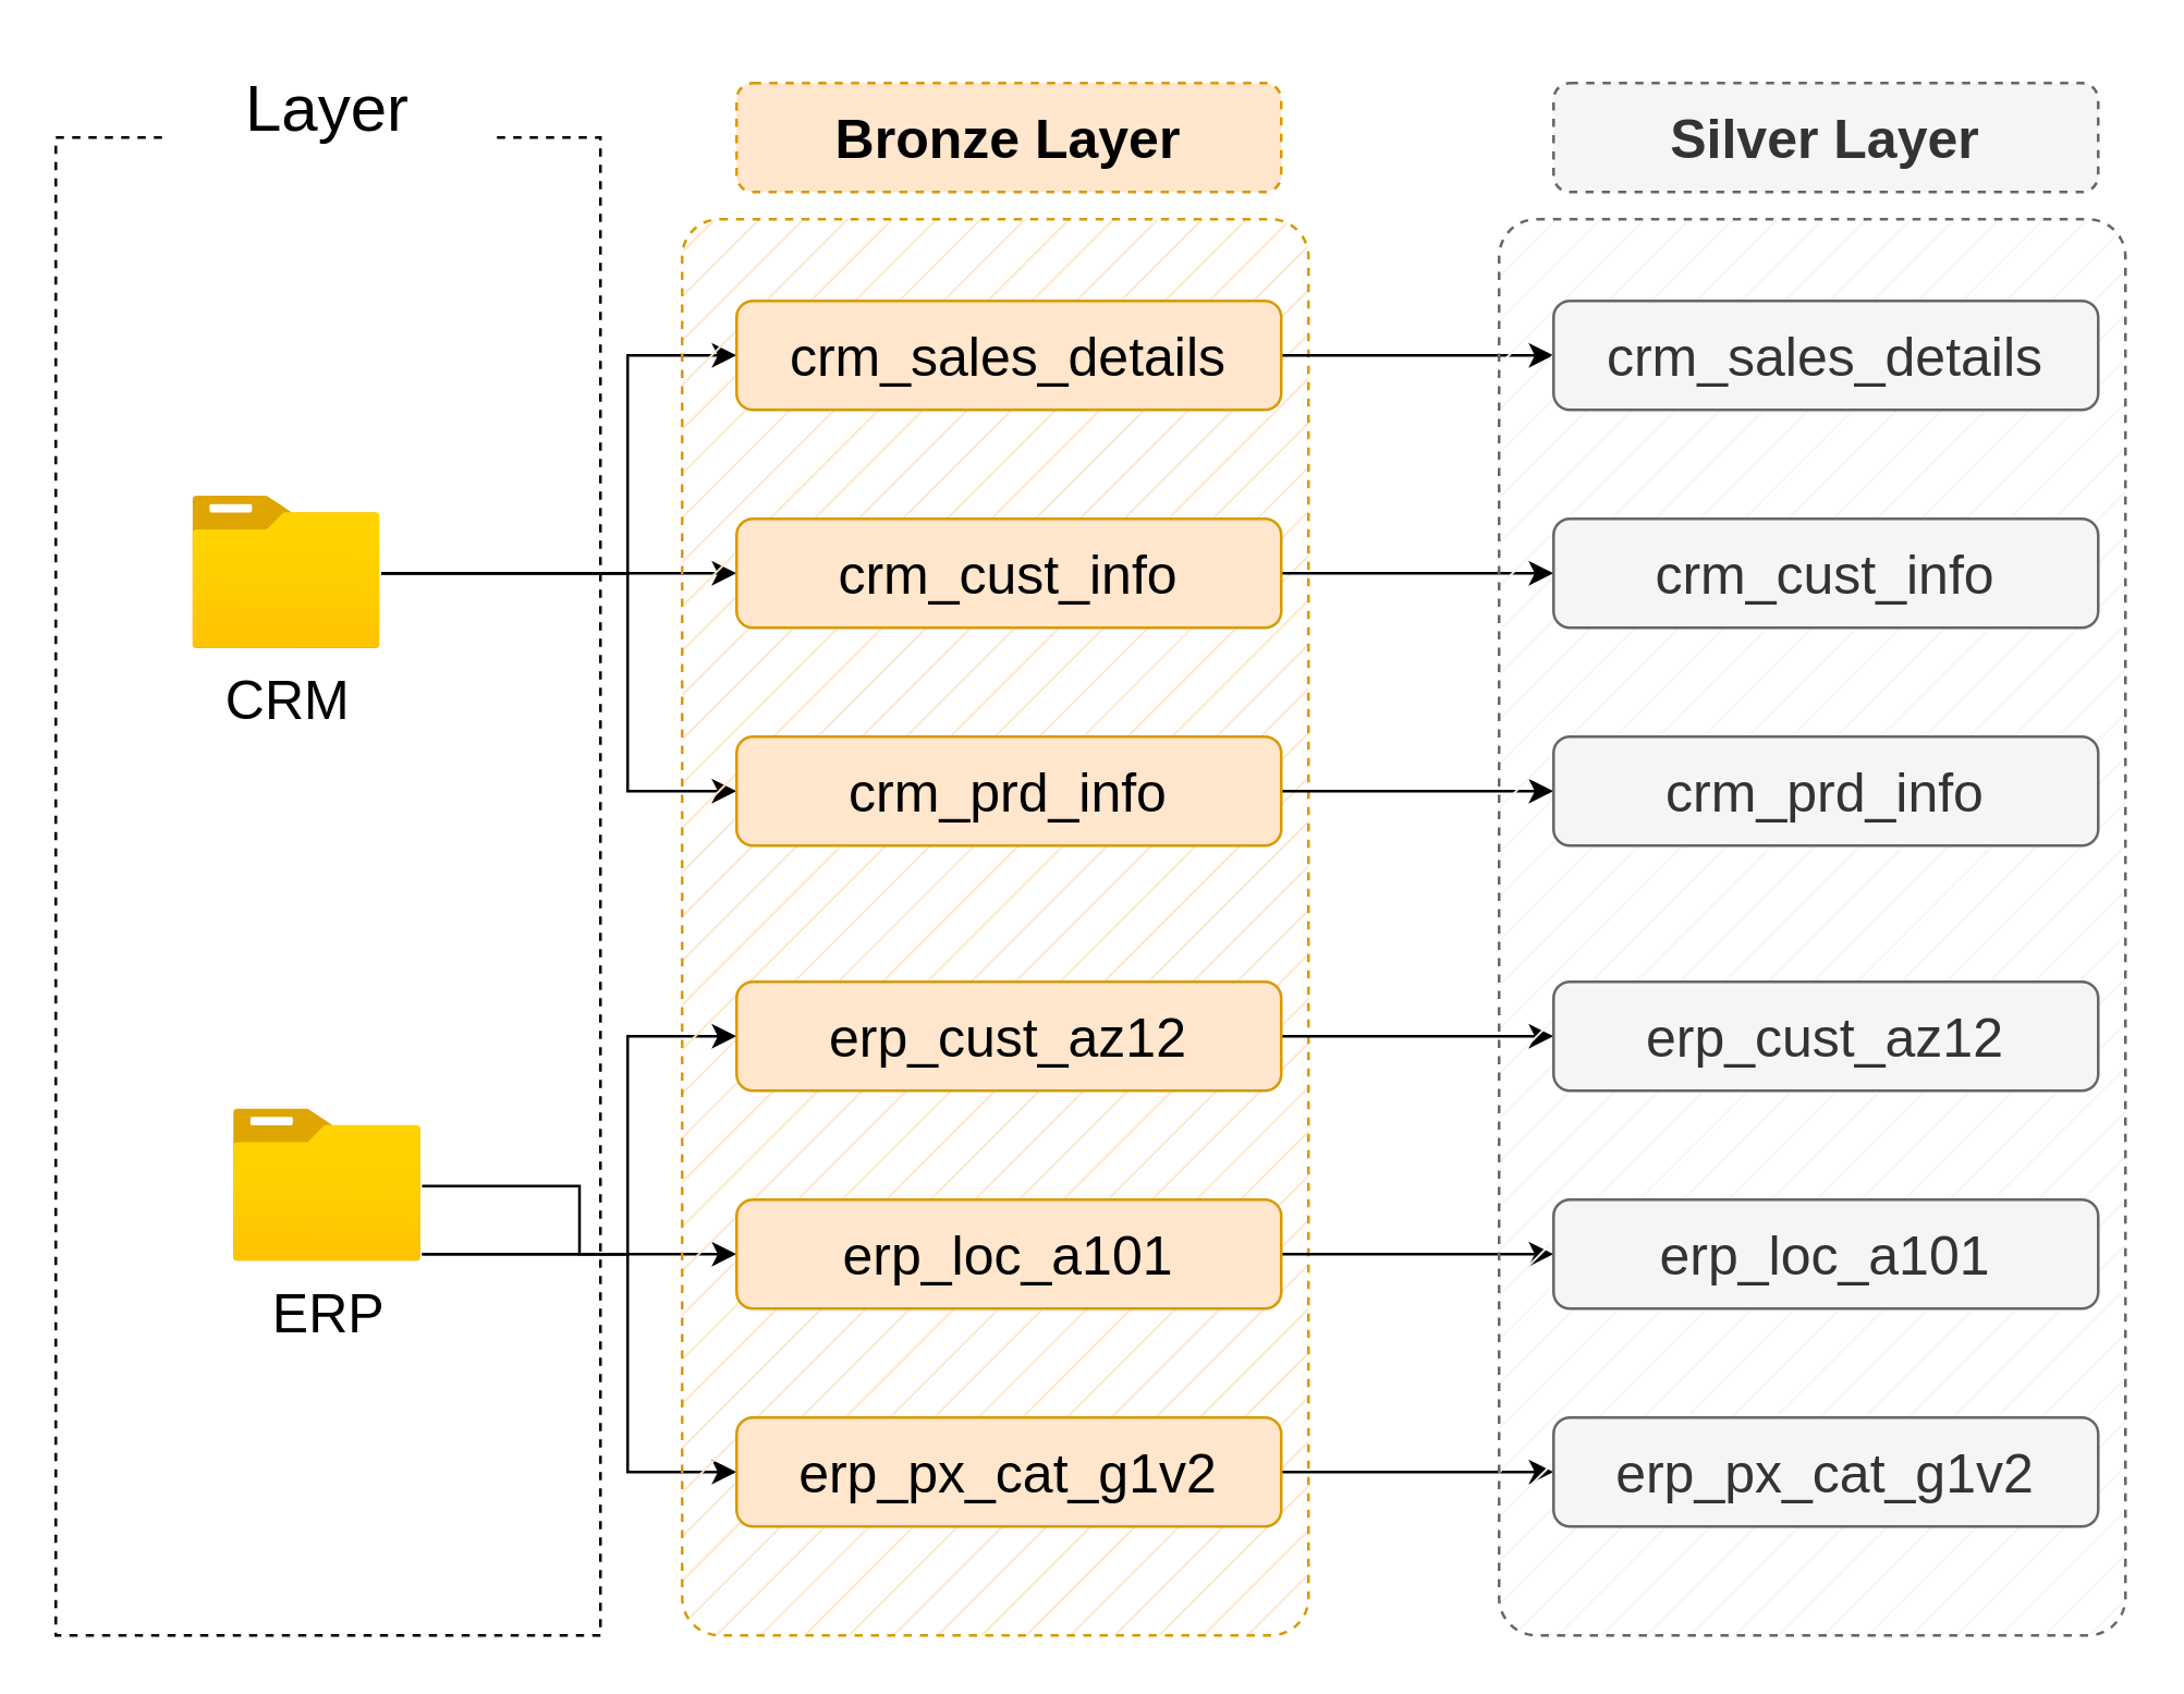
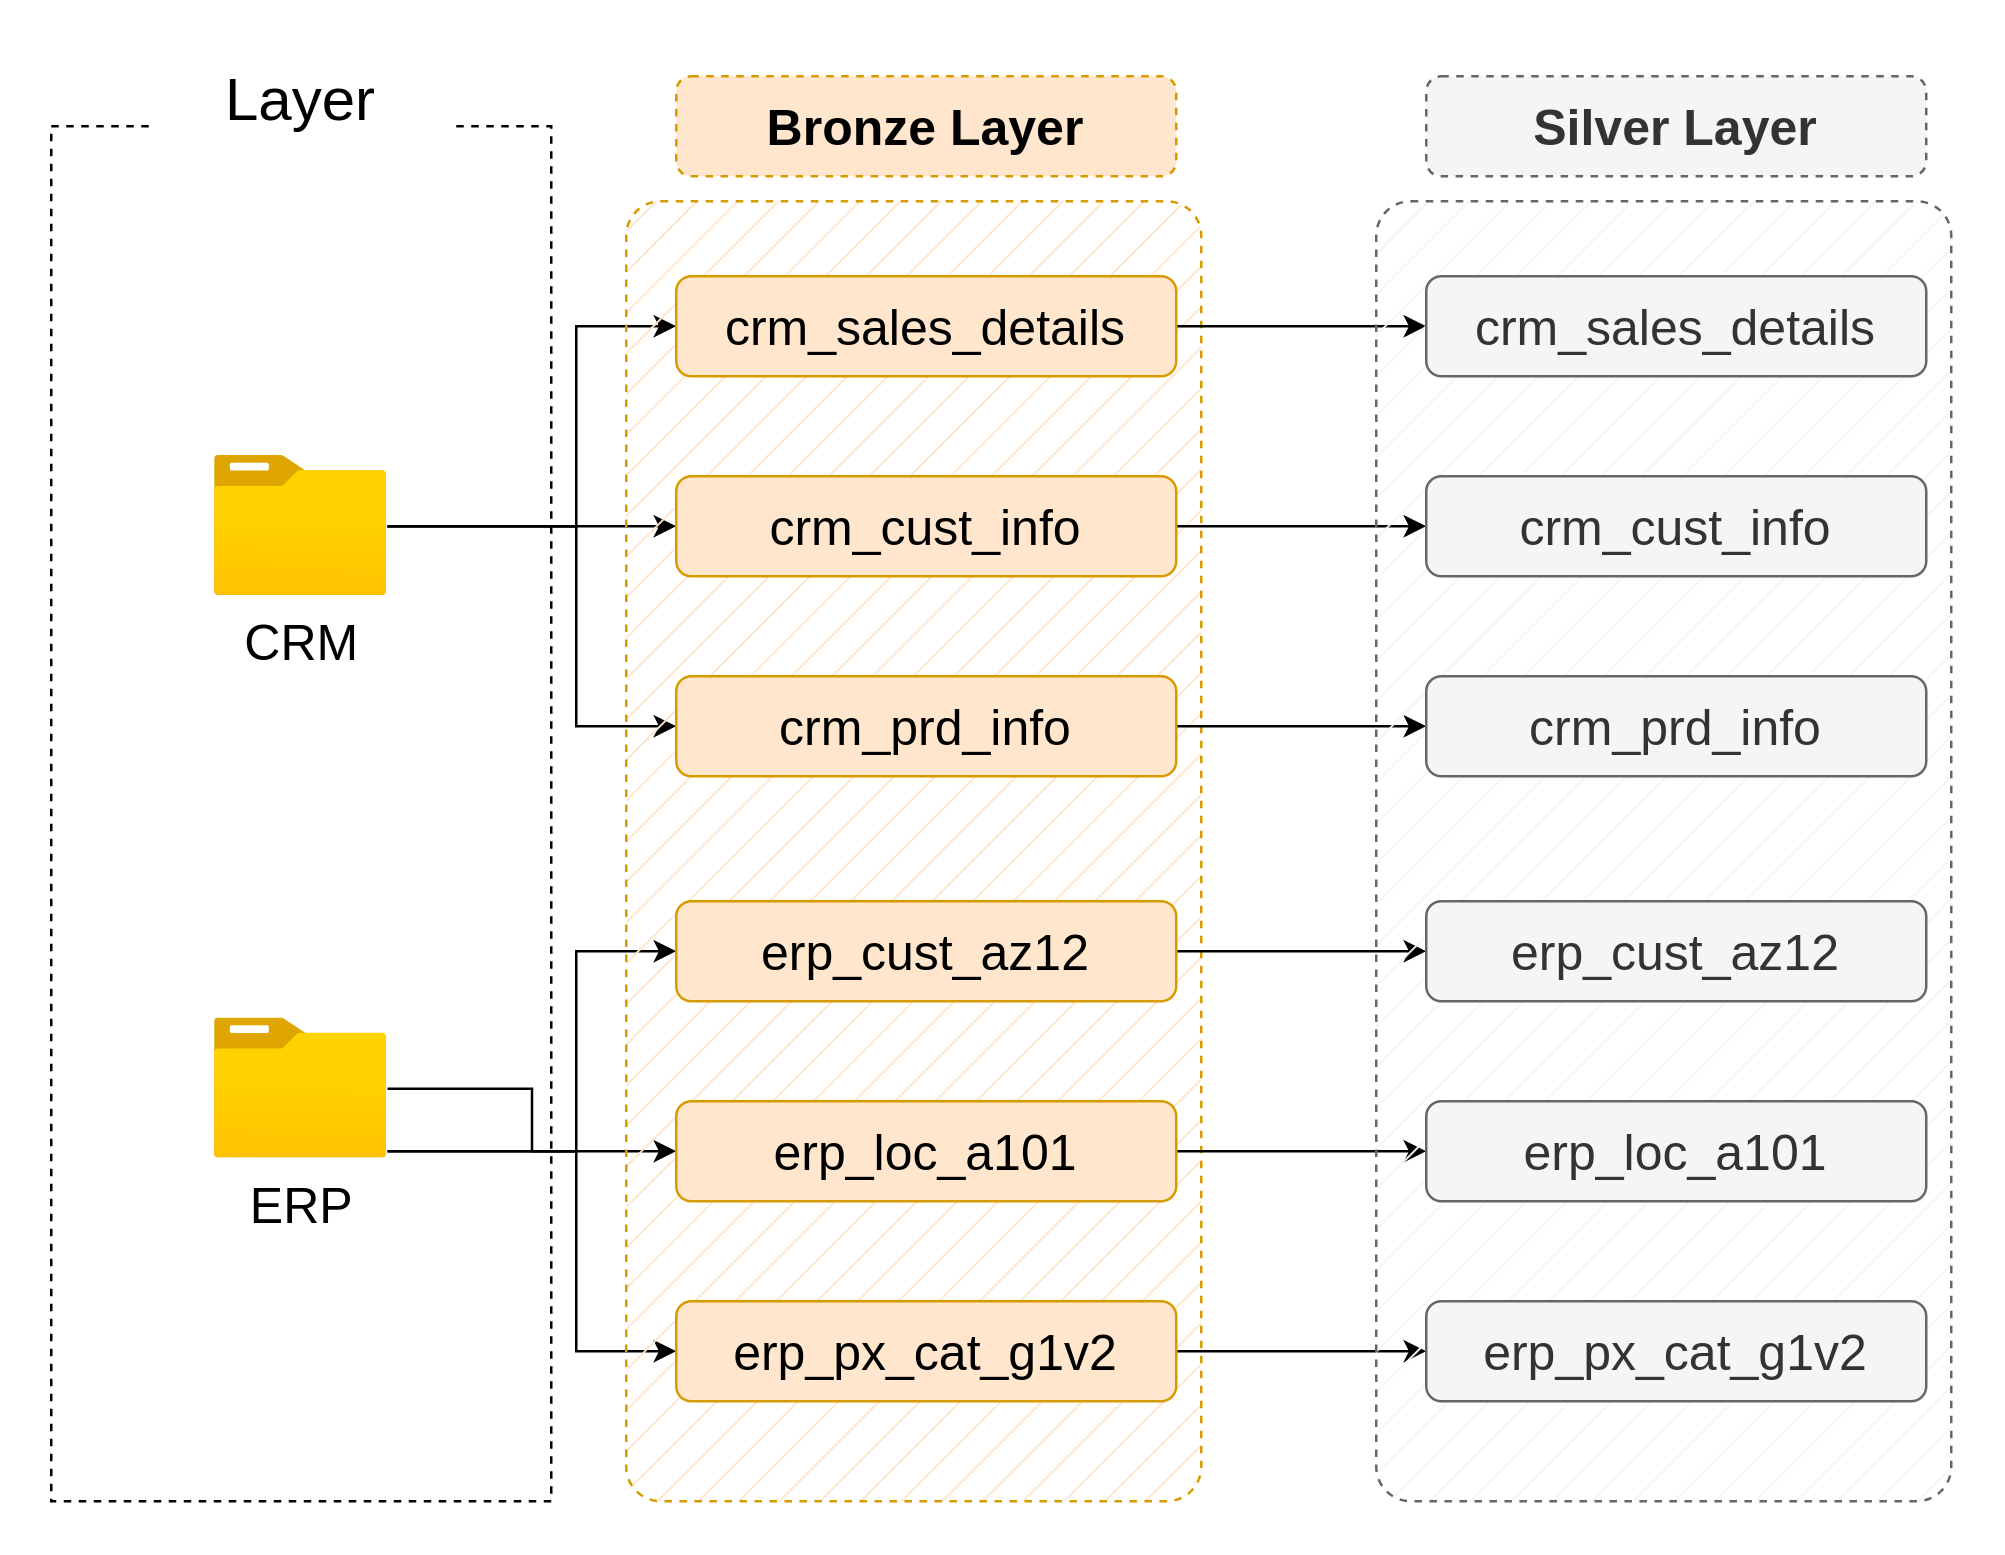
  <mxCell id="0" />
  <mxCell id="1" parent="0" />
  <mxCell id="2" value="" style="rounded=0;whiteSpace=wrap;html=1;fillColor=none;strokeColor=default;dashed=1;" parent="1" vertex="1"><mxGeometry x="20" y="50" width="200" height="550" as="geometry" /></mxCell>
  <mxCell id="3" value="&lt;font style=&quot;font-size: 24px;&quot;&gt;Layer&lt;/font&gt;" style="rounded=1;whiteSpace=wrap;html=1;strokeColor=none;" parent="1" vertex="1"><mxGeometry x="60" y="20" width="120" height="40" as="geometry" /></mxCell>
  <mxCell id="4" style="edgeStyle=orthogonalEdgeStyle;rounded=0;orthogonalLoop=1;jettySize=auto;html=1;entryX=0;entryY=0.5;entryDx=0;entryDy=0;" parent="1" source="7" target="15" edge="1"><mxGeometry relative="1" as="geometry"><Array as="points"><mxPoint x="230" y="210" /><mxPoint x="230" y="130" /></Array></mxGeometry></mxCell>
  <mxCell id="5" style="edgeStyle=orthogonalEdgeStyle;rounded=0;orthogonalLoop=1;jettySize=auto;html=1;entryX=0;entryY=0.5;entryDx=0;entryDy=0;" parent="1" source="7" target="17" edge="1"><mxGeometry relative="1" as="geometry" /></mxCell>
  <mxCell id="6" style="edgeStyle=orthogonalEdgeStyle;rounded=0;orthogonalLoop=1;jettySize=auto;html=1;entryX=0;entryY=0.5;entryDx=0;entryDy=0;" parent="1" source="7" target="19" edge="1"><mxGeometry relative="1" as="geometry"><Array as="points"><mxPoint x="230" y="210" /><mxPoint x="230" y="290" /></Array></mxGeometry></mxCell>
- <mxCell id="7" value="&lt;font style=&quot;font-size: 20px;&quot;&gt;CRM&lt;/font&gt;" style="image;aspect=fixed;html=1;points=[];align=center;fontSize=12;image=img/lib/azure2/general/Folder_Blank.svg;" parent="1" vertex="1"><mxGeometry x="70.5" y="182" width="69" height="56.0" as="geometry" /></mxCell>
+ <mxCell id="7" value="&lt;font style=&quot;font-size: 20px;&quot;&gt;CRM&lt;/font&gt;" style="image;aspect=fixed;html=1;points=[];align=center;fontSize=12;image=img/lib/azure2/general/Folder_Blank.svg;" parent="1" vertex="1"><mxGeometry x="85.5" y="182" width="69" height="56.0" as="geometry" /></mxCell>
  <mxCell id="8" style="edgeStyle=orthogonalEdgeStyle;rounded=0;orthogonalLoop=1;jettySize=auto;html=1;entryX=0;entryY=0.5;entryDx=0;entryDy=0;" parent="1" source="11" target="21" edge="1"><mxGeometry relative="1" as="geometry"><Array as="points"><mxPoint x="230" y="460" /><mxPoint x="230" y="380" /></Array></mxGeometry></mxCell>
  <mxCell id="9" style="edgeStyle=orthogonalEdgeStyle;rounded=0;orthogonalLoop=1;jettySize=auto;html=1;entryX=0;entryY=0.5;entryDx=0;entryDy=0;" parent="1" source="11" target="23" edge="1"><mxGeometry relative="1" as="geometry" /></mxCell>
  <mxCell id="10" style="edgeStyle=orthogonalEdgeStyle;rounded=0;orthogonalLoop=1;jettySize=auto;html=1;entryX=0;entryY=0.5;entryDx=0;entryDy=0;" parent="1" source="11" target="25" edge="1"><mxGeometry relative="1" as="geometry"><Array as="points"><mxPoint x="230" y="460" /><mxPoint x="230" y="540" /></Array></mxGeometry></mxCell>
  <mxCell id="11" value="&lt;font style=&quot;font-size: 20px;&quot;&gt;ERP&lt;/font&gt;" style="image;aspect=fixed;html=1;points=[];align=center;fontSize=12;image=img/lib/azure2/general/Folder_Blank.svg;" parent="1" vertex="1"><mxGeometry x="85.5" y="407" width="69" height="56.0" as="geometry" /></mxCell>
  <mxCell id="12" value="" style="rounded=1;whiteSpace=wrap;html=1;dashed=1;fillStyle=hatch;fillColor=#ffe6cc;strokeColor=#d79b00;arcSize=6;" parent="1" vertex="1"><mxGeometry x="250" y="80" width="230" height="520" as="geometry" /></mxCell>
  <mxCell id="13" value="&lt;b&gt;&lt;font style=&quot;font-size: 20px;&quot;&gt;Bronze Layer&lt;/font&gt;&lt;/b&gt;" style="rounded=1;whiteSpace=wrap;html=1;fillColor=#ffe6cc;strokeColor=#d79b00;dashed=1;" parent="1" vertex="1"><mxGeometry x="270" y="30" width="200" height="40" as="geometry" /></mxCell>
  <mxCell id="14" style="edgeStyle=orthogonalEdgeStyle;rounded=0;orthogonalLoop=1;jettySize=auto;html=1;entryX=0;entryY=0.5;entryDx=0;entryDy=0;" edge="1" parent="1" source="15" target="28"><mxGeometry relative="1" as="geometry" /></mxCell>
  <mxCell id="15" value="&lt;span style=&quot;font-size: 20px;&quot;&gt;crm_sales_details&lt;/span&gt;" style="rounded=1;whiteSpace=wrap;html=1;fillColor=#ffe6cc;strokeColor=#d79b00;" parent="1" vertex="1"><mxGeometry x="270" y="110" width="200" height="40" as="geometry" /></mxCell>
  <mxCell id="16" value="" style="edgeStyle=orthogonalEdgeStyle;rounded=0;orthogonalLoop=1;jettySize=auto;html=1;" edge="1" parent="1" source="17" target="29"><mxGeometry relative="1" as="geometry" /></mxCell>
  <mxCell id="17" value="&lt;span style=&quot;font-size: 20px;&quot;&gt;crm_cust_info&lt;/span&gt;" style="rounded=1;whiteSpace=wrap;html=1;fillColor=#ffe6cc;strokeColor=#d79b00;" parent="1" vertex="1"><mxGeometry x="270" y="190" width="200" height="40" as="geometry" /></mxCell>
  <mxCell id="18" value="" style="edgeStyle=orthogonalEdgeStyle;rounded=0;orthogonalLoop=1;jettySize=auto;html=1;" edge="1" parent="1" source="19" target="30"><mxGeometry relative="1" as="geometry" /></mxCell>
  <mxCell id="19" value="&lt;span style=&quot;font-size: 20px;&quot;&gt;crm_prd_info&lt;/span&gt;" style="rounded=1;whiteSpace=wrap;html=1;fillColor=#ffe6cc;strokeColor=#d79b00;" parent="1" vertex="1"><mxGeometry x="270" y="270" width="200" height="40" as="geometry" /></mxCell>
  <mxCell id="20" value="" style="edgeStyle=orthogonalEdgeStyle;rounded=0;orthogonalLoop=1;jettySize=auto;html=1;" edge="1" parent="1" source="21" target="31"><mxGeometry relative="1" as="geometry" /></mxCell>
  <mxCell id="21" value="&lt;span style=&quot;font-size: 20px;&quot;&gt;erp_cust_az12&lt;/span&gt;" style="rounded=1;whiteSpace=wrap;html=1;fillColor=#ffe6cc;strokeColor=#d79b00;" parent="1" vertex="1"><mxGeometry x="270" y="360" width="200" height="40" as="geometry" /></mxCell>
  <mxCell id="22" value="" style="edgeStyle=orthogonalEdgeStyle;rounded=0;orthogonalLoop=1;jettySize=auto;html=1;" edge="1" parent="1" source="23" target="32"><mxGeometry relative="1" as="geometry" /></mxCell>
  <mxCell id="23" value="&lt;span style=&quot;font-size: 20px;&quot;&gt;erp_loc_a101&lt;/span&gt;" style="rounded=1;whiteSpace=wrap;html=1;fillColor=#ffe6cc;strokeColor=#d79b00;" parent="1" vertex="1"><mxGeometry x="270" y="440" width="200" height="40" as="geometry" /></mxCell>
  <mxCell id="24" value="" style="edgeStyle=orthogonalEdgeStyle;rounded=0;orthogonalLoop=1;jettySize=auto;html=1;" edge="1" parent="1" source="25" target="33"><mxGeometry relative="1" as="geometry" /></mxCell>
  <mxCell id="25" value="&lt;span style=&quot;font-size: 20px;&quot;&gt;erp_px_cat_g1v2&lt;/span&gt;" style="rounded=1;whiteSpace=wrap;html=1;fillColor=#ffe6cc;strokeColor=#d79b00;" parent="1" vertex="1"><mxGeometry x="270" y="520" width="200" height="40" as="geometry" /></mxCell>
  <mxCell id="26" value="" style="rounded=1;whiteSpace=wrap;html=1;dashed=1;fillStyle=hatch;arcSize=6;fillColor=#f5f5f5;fontColor=#333333;strokeColor=#666666;" vertex="1" parent="1"><mxGeometry x="550" y="80" width="230" height="520" as="geometry" /></mxCell>
  <mxCell id="27" value="&lt;b&gt;&lt;font style=&quot;font-size: 20px;&quot;&gt;Silver Layer&lt;/font&gt;&lt;/b&gt;" style="rounded=1;whiteSpace=wrap;html=1;fillColor=#f5f5f5;fontColor=#333333;strokeColor=#666666;dashed=1;" vertex="1" parent="1"><mxGeometry x="570" y="30" width="200" height="40" as="geometry" /></mxCell>
  <mxCell id="28" value="&lt;span style=&quot;font-size: 20px;&quot;&gt;crm_sales_details&lt;/span&gt;" style="rounded=1;whiteSpace=wrap;html=1;fillColor=#f5f5f5;fontColor=#333333;strokeColor=#666666;" vertex="1" parent="1"><mxGeometry x="570" y="110" width="200" height="40" as="geometry" /></mxCell>
  <mxCell id="29" value="&lt;span style=&quot;font-size: 20px;&quot;&gt;crm_cust_info&lt;/span&gt;" style="rounded=1;whiteSpace=wrap;html=1;fillColor=#f5f5f5;fontColor=#333333;strokeColor=#666666;" vertex="1" parent="1"><mxGeometry x="570" y="190" width="200" height="40" as="geometry" /></mxCell>
  <mxCell id="30" value="&lt;span style=&quot;font-size: 20px;&quot;&gt;crm_prd_info&lt;/span&gt;" style="rounded=1;whiteSpace=wrap;html=1;fillColor=#f5f5f5;fontColor=#333333;strokeColor=#666666;" vertex="1" parent="1"><mxGeometry x="570" y="270" width="200" height="40" as="geometry" /></mxCell>
  <mxCell id="31" value="&lt;span style=&quot;font-size: 20px;&quot;&gt;erp_cust_az12&lt;/span&gt;" style="rounded=1;whiteSpace=wrap;html=1;fillColor=#f5f5f5;fontColor=#333333;strokeColor=#666666;" vertex="1" parent="1"><mxGeometry x="570" y="360" width="200" height="40" as="geometry" /></mxCell>
  <mxCell id="32" value="&lt;span style=&quot;font-size: 20px;&quot;&gt;erp_loc_a101&lt;/span&gt;" style="rounded=1;whiteSpace=wrap;html=1;fillColor=#f5f5f5;fontColor=#333333;strokeColor=#666666;" vertex="1" parent="1"><mxGeometry x="570" y="440" width="200" height="40" as="geometry" /></mxCell>
  <mxCell id="33" value="&lt;span style=&quot;font-size: 20px;&quot;&gt;erp_px_cat_g1v2&lt;/span&gt;" style="rounded=1;whiteSpace=wrap;html=1;fillColor=#f5f5f5;fontColor=#333333;strokeColor=#666666;" vertex="1" parent="1"><mxGeometry x="570" y="520" width="200" height="40" as="geometry" /></mxCell>
